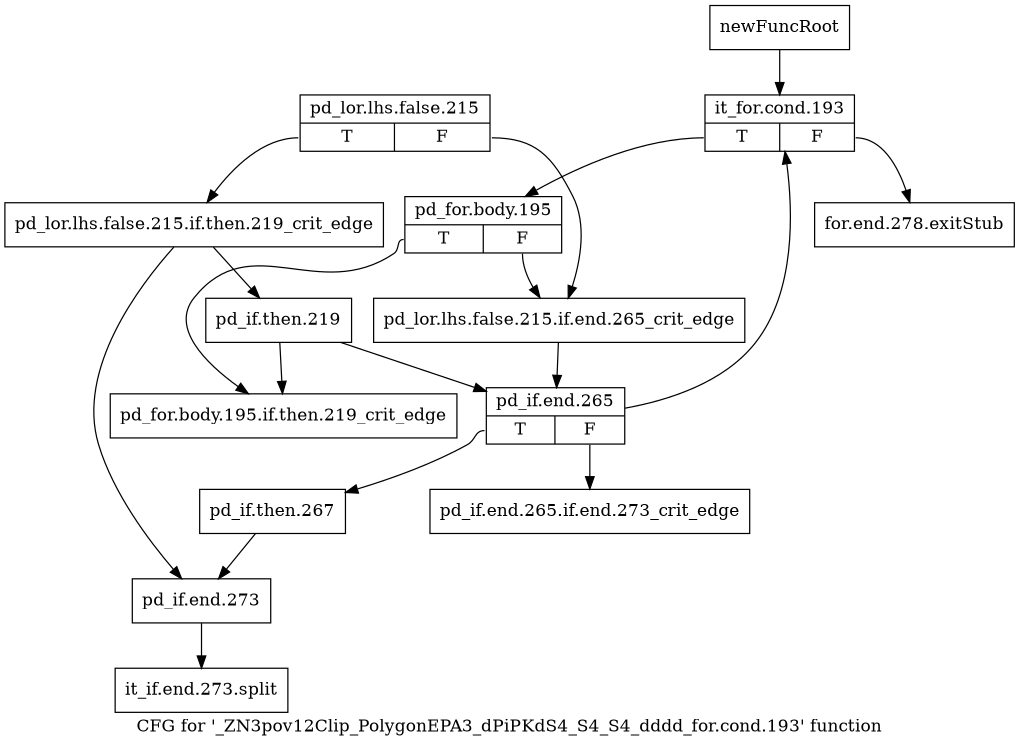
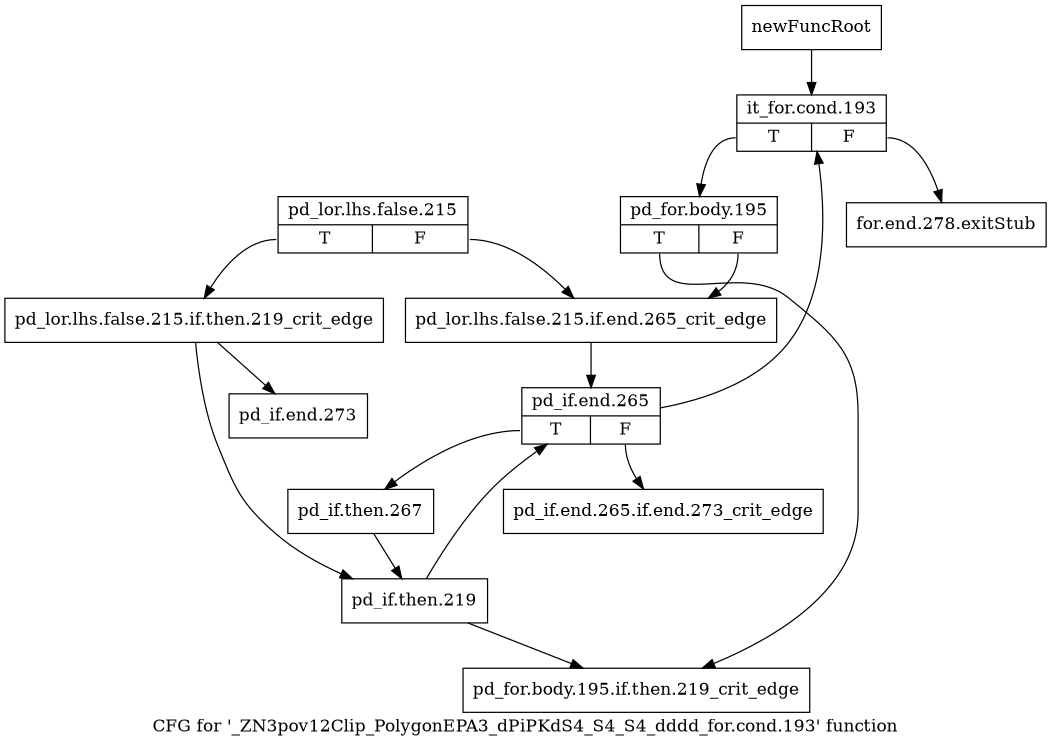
  digraph {
    label="CFG for '_ZN3pov12Clip_PolygonEPA3_dPiPKdS4_S4_S4_dddd_for.cond.193' function"
    node [shape=record]
    n1 [label="{newFuncRoot}"]
    n2 [label="{it_for.cond.193|{<s0>T|<s1>F}}"]
    n3 [label="{for.end.278.exitStub}"]
    n4 [label="{pd_for.body.195|{<s0>T|<s1>F}}"]
    n5 [label="{pd_for.body.195.if.then.219_crit_edge}"]
    n6 [label="{pd_lor.lhs.false.215.if.end.265_crit_edge}"]
    n7 [label="{pd_lor.lhs.false.215|{<s0>T|<s1>F}}"]
    n8 [label="{pd_lor.lhs.false.215.if.then.219_crit_edge}"]
    n9 [label="{pd_if.then.219}"]
    n10 [label="{pd_if.end.265|{<s0>T|<s1>F}}"]
    n11 [label="{pd_if.end.273}"]
    n12 [label="{pd_if.then.267}"]
    n13 [label="{pd_if.end.265.if.end.273_crit_edge}"]
-   n14 [label="{it_if.end.273.split}"]
    n1 -> n2
    n2 -> n3 [tailport=s1]
    n2 -> n4 [tailport=s0]
    n4 -> n5 [tailport=s0]
    n4 -> n6 [tailport=s1]
    n6 -> n10
    n7 -> n6 [tailport=s1]
    n7 -> n8 [tailport=s0]
    n8 -> n9
    n8 -> n11
    n9 -> n5
    n9 -> n10
    n10 -> n2
    n10 -> n12 [tailport=s0]
    n10 -> n13 [tailport=s1]
-   n11 -> n14
-   n12 -> n11
+   n12 -> n9
  }
